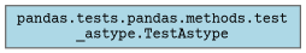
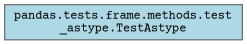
  digraph {
    rankdir=LR
    fontname="Courier Prime"
-   n1 [color=grey40 fillcolor=lightblue fontname="Courier Prime" fontsize=10 height=0.2 label="pandas.tests.pandas.methods.test\l_astype.TestAstype" shape=box style=filled width=0.4]
+   n1 [color=grey40 fillcolor=lightblue fontname="Courier Prime" fontsize=10 height=0.2 label="pandas.tests.frame.methods.test\l_astype.TestAstype" shape=box style=filled width=0.4]
  }
